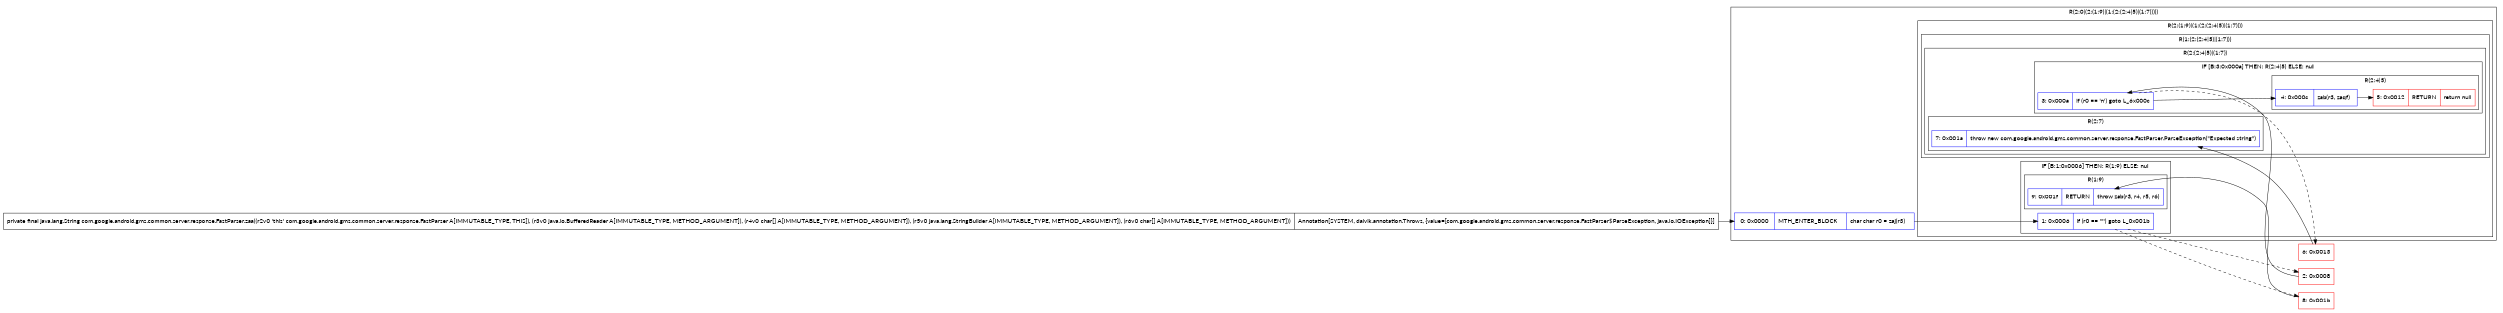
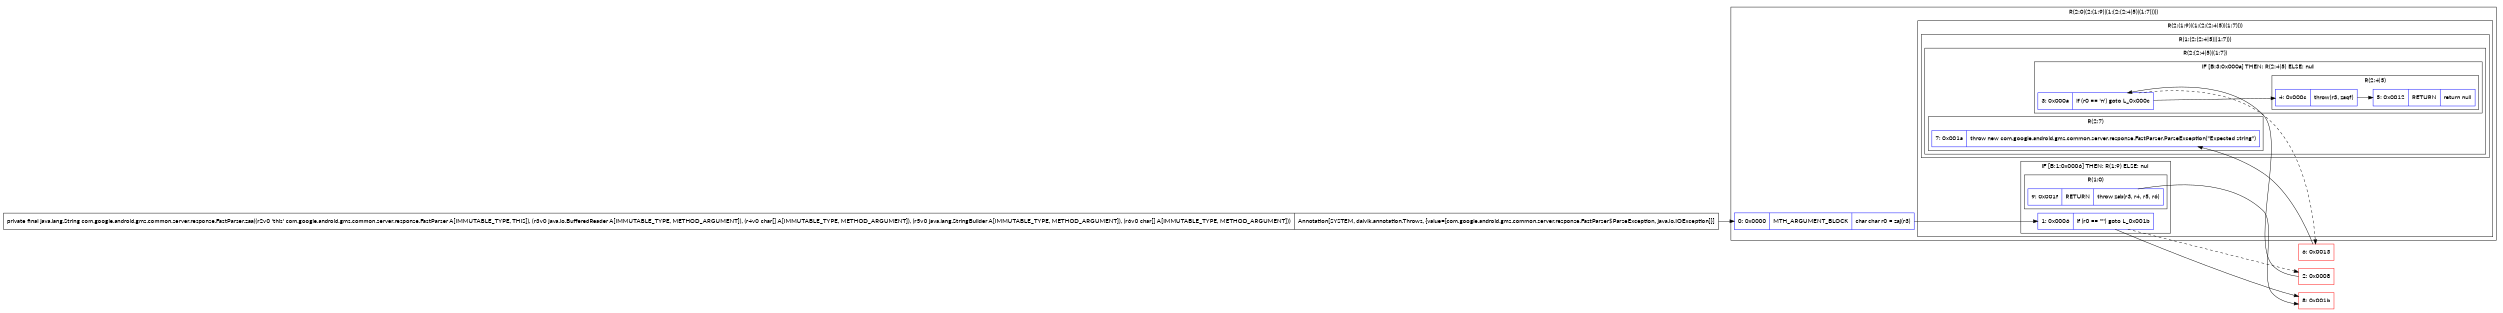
  digraph {
    fontname=Lato
    rankdir=LR
    node [color=blue fontname=Lato shape=record]
    edge [fontname=Lato]
    n1 [label="{9\:\ 0x001f|RETURN\l|throw zab(r3, r4, r5, r6)\l}"]
    n2 [label="{1\:\ 0x0006|if (r0 == '\"') goto L_0x001b\l}"]
-   n3 [label="{4\:\ 0x000c|zab(r3, zaqf)\l}"]
-   n4 [color=red label="{5\:\ 0x0012|RETURN\l|return null\l}"]
-   n5 [label="{3\:\ 0x000a|if (r0 == 'n') goto L_6x000c\l}"]
+   n3 [label="{4\:\ 0x000c|throw(r3, zaqf)\l}"]
+   n4 [label="{5\:\ 0x0012|RETURN\l|return null\l}"]
+   n5 [label="{3\:\ 0x000a|if (r0 == 'n') goto L_0x000c\l}"]
    n6 [label="{7\:\ 0x001a|throw new com.google.android.gms.common.server.response.FastParser.ParseException(\"Expected string\")\l}"]
-   n7 [label="{0\:\ 0x0000|MTH_ENTER_BLOCK\l|char char r0 = zaj(r3)\l}"]
+   n7 [label="{0\:\ 0x0000|MTH_ARGUMENT_BLOCK\l|char char r0 = zaj(r3)\l}"]
    n8 [color=red label="{2\:\ 0x0008}"]
    n9 [color=red label="{8\:\ 0x001b}"]
    n10 [color=red label="{6\:\ 0x0013}"]
    n11 [label="{private final java.lang.String com.google.android.gms.common.server.response.FastParser.zaa((r2v0 'this' com.google.android.gms.common.server.response.FastParser A[IMMUTABLE_TYPE, THIS]), (r3v0 java.io.BufferedReader A[IMMUTABLE_TYPE, METHOD_ARGUMENT]), (r4v0 char[] A[IMMUTABLE_TYPE, METHOD_ARGUMENT]), (r5v0 java.lang.StringBuilder A[IMMUTABLE_TYPE, METHOD_ARGUMENT]), (r6v0 char[] A[IMMUTABLE_TYPE, METHOD_ARGUMENT]))  | Annotation[SYSTEM, dalvik.annotation.Throws, \{value=[com.google.android.gms.common.server.response.FastParser$ParseException, java.io.IOException]\}]\l}" color=""]
    subgraph cluster_1 {
      label="R(2:0|(2:(1:9)|(1:(2:(2:4|5)|(1:7)))))"
      n7
      subgraph cluster_2 {
        label="R(2:(1:9)|(1:(2:(2:4|5)|(1:7))))"
        subgraph cluster_3 {
          label="IF [B:1:0x0006] THEN: R(1:9) ELSE: null"
          n2
          subgraph cluster_4 {
-           label="R(1:9)"
+           label="R(1:0)"
            n1
          }
        }
        subgraph cluster_5 {
          label="R(1:(2:(2:4|5)|(1:7)))"
          subgraph cluster_6 {
            label="R(2:(2:4|5)|(1:7))"
            subgraph cluster_7 {
              label="IF [B:3:0x000a] THEN: R(2:4|5) ELSE: null"
              n5
              subgraph cluster_8 {
                label="R(2:4|5)"
                n3
                n4
              }
            }
            subgraph cluster_9 {
              label="R(2:7)"
              n6
            }
          }
        }
      }
    }
    n2 -> n8 [style=dashed]
-   n2 -> n9 [style=dashed]
+   n2 -> n9
    n3 -> n4
    n5 -> n3
    n5 -> n10 [style=dashed]
    n7 -> n2
    n8 -> n5
-   n9 -> n1
+   n1 -> n9
    n10 -> n6
    n11 -> n7
  }
